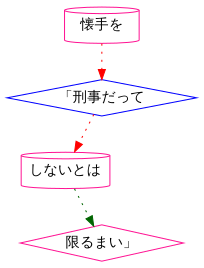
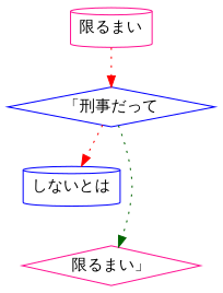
  digraph {
    node [color=blue shape=diamond]
    edge [color=red style=dotted]
    n1 [label="「刑事だって"]
-   n2 [color=deeppink label="しないとは" shape=cylinder]
+   n2 [label="しないとは" shape=cylinder]
    n3 [color=deeppink label="限るまい」"]
-   n4 [color=deeppink label="懐手を" shape=cylinder]
+   n4 [color=deeppink label="限るまい" shape=cylinder]
    n1 -> n2
-   n2 -> n3 [color=darkgreen]
+   n1 -> n3 [color=darkgreen]
    n4 -> n1
  }
